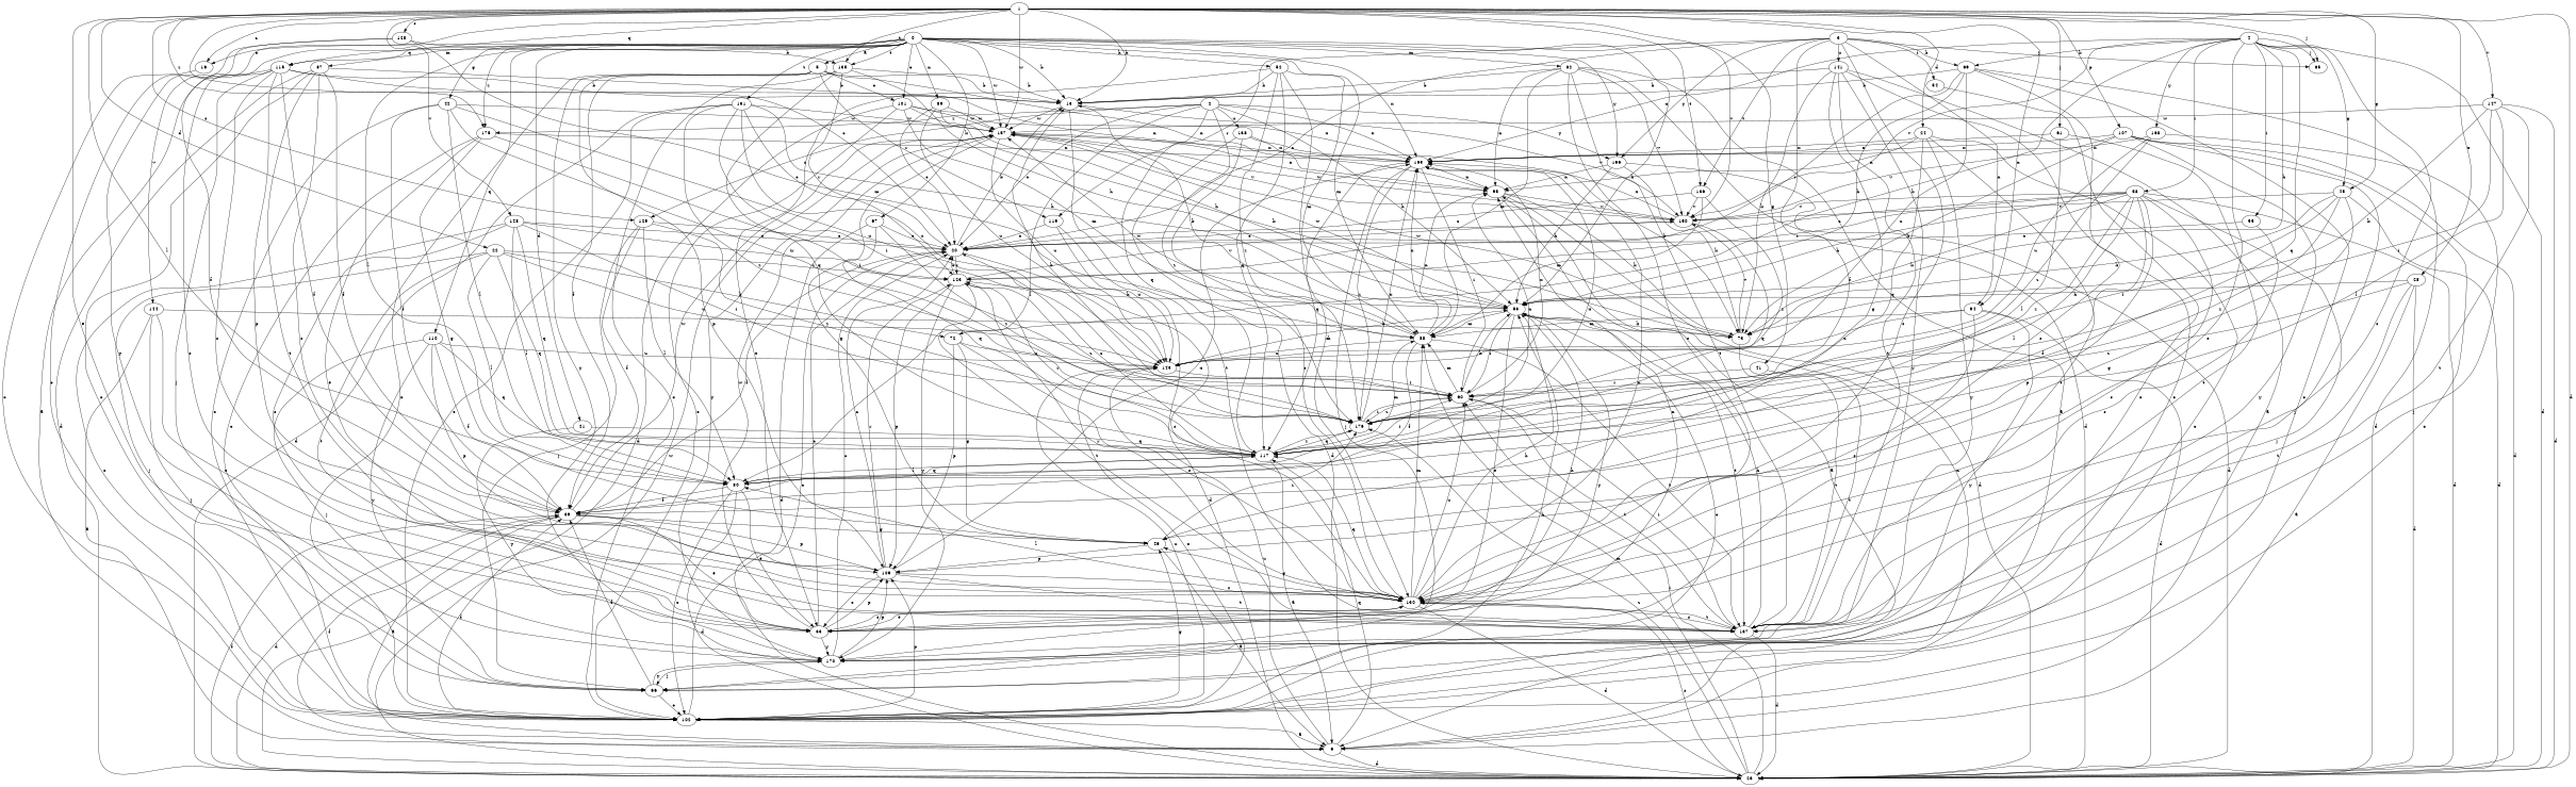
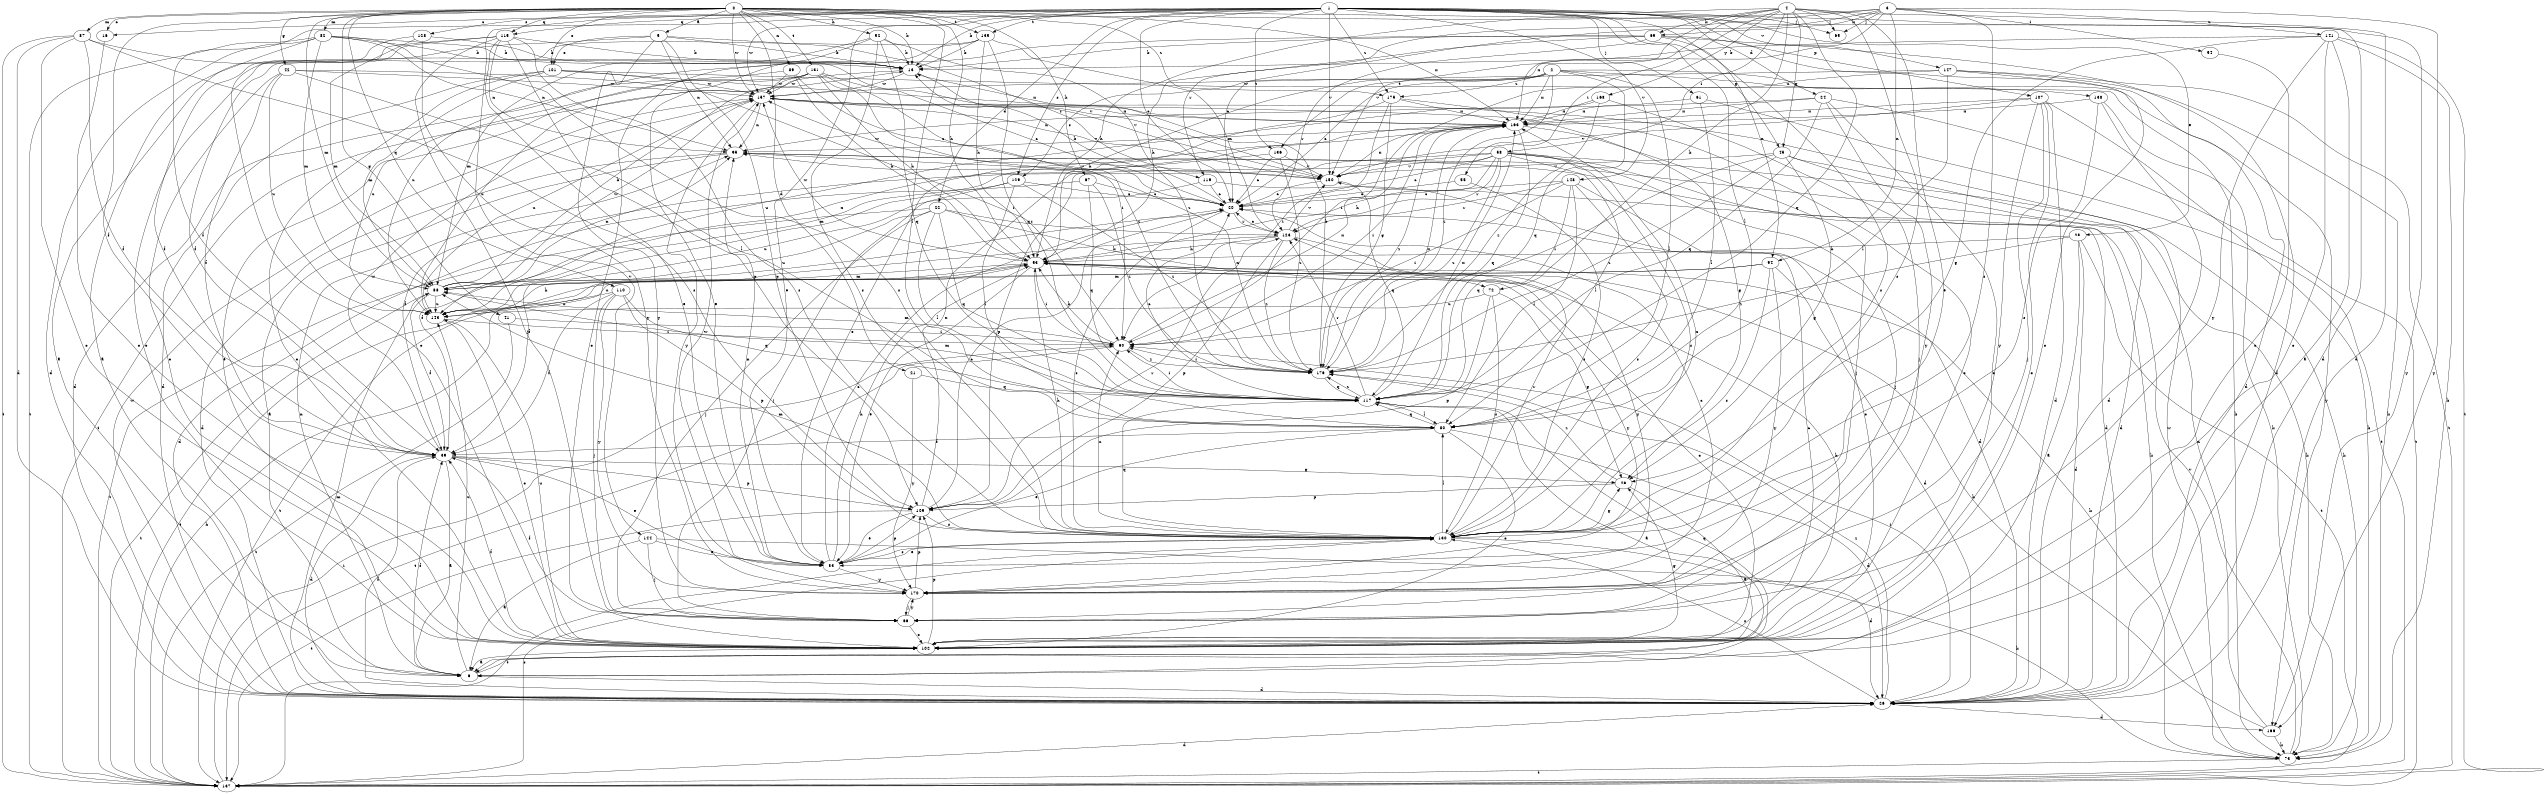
  strict digraph {
    0
    5
    13
    16
    21
    39
    41
    42
    52
    53
    67
    80
    82
    87
    88
    89
    101
    110
    115
    131
    135
    157
    163
    166
    175
    119
    95
    102
    109
    170
    150
    137
    117
    26
    33
    6
    46
    60
    143
    176
    130
    73
    20
    66
    123
    1
    22
    24
    28
    45
    61
    65
    94
    107
    128
    129
    136
    144
    147
    148
    72
    2
    138
    3
    54
    69
    141
    4
    55
    58
    168
    0 -> 5 [label=a]
    0 -> 13 [label=b]
    0 -> 16 [label=c]
    0 -> 21 [label=d]
    0 -> 39 [label=f]
    0 -> 41 [label=g]
    0 -> 42 [label=g]
    0 -> 52 [label=h]
    0 -> 53 [label=h]
    0 -> 67 [label=k]
    0 -> 80 [label=l]
    0 -> 82 [label=m]
    0 -> 87 [label=m]
    0 -> 88 [label=m]
    0 -> 89 [label=n]
    0 -> 101 [label=o]
    0 -> 110 [label=q]
    0 -> 115 [label=q]
    0 -> 131 [label=t]
    0 -> 135 [label=t]
    0 -> 157 [label=w]
    0 -> 163 [label=x]
    0 -> 166 [label=y]
    0 -> 175 [label=z]
    5 -> 13 [label=b]
    5 -> 101 [label=o]
    5 -> 119 [label=r]
    5 -> 95 [label=n]
    5 -> 102 [label=o]
    5 -> 109 [label=p]
    5 -> 170 [label=y]
    13 -> 157 [label=w]
    13 -> 150 [label=v]
    13 -> 137 [label=t]
    16 -> 102 [label=o]
    21 -> 170 [label=y]
    21 -> 117 [label=q]
    39 -> 157 [label=w]
    39 -> 109 [label=p]
    39 -> 26 [label=d]
    39 -> 33 [label=e]
    39 -> 6 [label=a]
    39 -> 46 [label=g]
    41 -> 137 [label=t]
    41 -> 60 [label=i]
    42 -> 39 [label=f]
    42 -> 80 [label=l]
    42 -> 157 [label=w]
    42 -> 102 [label=o]
    42 -> 60 [label=i]
    42 -> 143 [label=u]
    52 -> 13 [label=b]
    52 -> 88 [label=m]
    52 -> 117 [label=q]
    52 -> 33 [label=e]
    52 -> 176 [label=z]
    52 -> 130 [label=s]
    53 -> 88 [label=m]
    53 -> 157 [label=w]
    53 -> 102 [label=o]
    53 -> 170 [label=y]
    53 -> 137 [label=t]
    53 -> 33 [label=e]
    53 -> 60 [label=i]
    53 -> 73 [label=k]
    67 -> 117 [label=q]
    67 -> 26 [label=d]
    67 -> 176 [label=z]
    67 -> 20 [label=c]
    80 -> 39 [label=f]
    80 -> 102 [label=o]
    80 -> 117 [label=q]
    80 -> 26 [label=d]
    80 -> 33 [label=e]
    82 -> 13 [label=b]
    82 -> 88 [label=m]
    82 -> 95 [label=n]
    82 -> 150 [label=v]
    82 -> 137 [label=t]
    82 -> 26 [label=d]
    82 -> 6 [label=a]
    82 -> 130 [label=s]
    87 -> 13 [label=b]
    87 -> 39 [label=f]
    87 -> 102 [label=o]
    87 -> 137 [label=t]
    87 -> 26 [label=d]
    87 -> 130 [label=s]
    88 -> 13 [label=b]
    88 -> 39 [label=f]
    88 -> 157 [label=w]
    88 -> 163 [label=x]
    88 -> 95 [label=n]
    88 -> 137 [label=t]
    88 -> 143 [label=u]
    89 -> 53 [label=h]
    89 -> 157 [label=w]
    89 -> 143 [label=u]
    89 -> 20 [label=c]
    101 -> 88 [label=m]
    101 -> 157 [label=w]
    101 -> 163 [label=x]
    101 -> 102 [label=o]
    101 -> 26 [label=d]
    101 -> 73 [label=k]
    110 -> 39 [label=f]
    110 -> 109 [label=p]
    110 -> 170 [label=y]
    110 -> 117 [label=q]
    110 -> 143 [label=u]
    110 -> 66 [label=j]
    115 -> 13 [label=b]
    115 -> 39 [label=f]
    115 -> 95 [label=n]
    115 -> 109 [label=p]
    115 -> 33 [label=e]
    115 -> 6 [label=a]
    115 -> 130 [label=s]
    115 -> 66 [label=j]
    131 -> 53 [label=h]
    131 -> 157 [label=w]
    131 -> 102 [label=e]
    131 -> 26 [label=d]
    131 -> 60 [label=i]
    131 -> 143 [label=u]
    131 -> 176 [label=z]
    131 -> 20 [label=c]
    135 -> 13 [label=b]
    135 -> 39 [label=f]
    135 -> 53 [label=h]
    135 -> 102 [label=o]
    135 -> 117 [label=q]
    135 -> 123 [label=r]
    157 -> 163 [label=x]
    157 -> 95 [label=n]
    157 -> 170 [label=y]
    157 -> 150 [label=v]
    157 -> 46 [label=g]
    157 -> 143 [label=u]
    163 -> 95 [label=n]
    163 -> 117 [label=q]
    163 -> 60 [label=i]
    163 -> 176 [label=z]
    163 -> 66 [label=j]
    166 -> 53 [label=h]
    166 -> 95 [label=n]
-   166 -> 26 [label=d]
+   26 -> 166 [label=d]
    166 -> 73 [label=k]
    175 -> 163 [label=x]
    175 -> 102 [label=o]
    175 -> 33 [label=e]
-   175 -> 46 [label=g]
+   175 -> 176 [label=g]
    175 -> 60 [label=i]
    119 -> 26 [label=d]
    119 -> 143 [label=u]
    119 -> 20 [label=c]
    95 -> 150 [label=v]
    95 -> 26 [label=d]
    95 -> 6 [label=a]
    95 -> 73 [label=k]
    102 -> 39 [label=f]
    102 -> 53 [label=h]
    102 -> 109 [label=p]
    102 -> 6 [label=a]
    102 -> 46 [label=g]
    102 -> 143 [label=u]
    102 -> 20 [label=c]
    109 -> 163 [label=x]
    109 -> 137 [label=t]
    109 -> 33 [label=e]
    109 -> 130 [label=s]
    109 -> 20 [label=c]
    109 -> 123 [label=r]
    170 -> 109 [label=p]
    170 -> 20 [label=c]
    170 -> 66 [label=j]
    150 -> 157 [label=w]
    150 -> 163 [label=x]
    150 -> 117 [label=q]
    150 -> 20 [label=c]
    137 -> 53 [label=h]
    137 -> 26 [label=d]
    137 -> 60 [label=i]
    137 -> 130 [label=s]
    117 -> 80 [label=l]
    117 -> 88 [label=m]
    117 -> 163 [label=x]
    117 -> 6 [label=a]
    117 -> 60 [label=i]
    117 -> 176 [label=z]
    117 -> 20 [label=c]
    117 -> 123 [label=r]
    26 -> 39 [label=f]
    26 -> 88 [label=m]
    26 -> 157 [label=w]
    26 -> 60 [label=i]
    26 -> 176 [label=z]
    26 -> 130 [label=s]
    33 -> 53 [label=h]
    33 -> 157 [label=w]
    33 -> 95 [label=n]
    33 -> 109 [label=p]
    33 -> 170 [label=y]
    33 -> 130 [label=s]
    33 -> 20 [label=c]
    6 -> 39 [label=f]
    6 -> 95 [label=n]
    6 -> 117 [label=q]
    6 -> 26 [label=d]
    6 -> 143 [label=u]
    46 -> 109 [label=p]
    46 -> 6 [label=a]
    46 -> 176 [label=z]
    60 -> 53 [label=h]
    60 -> 88 [label=m]
    60 -> 163 [label=x]
    60 -> 137 [label=t]
    60 -> 176 [label=z]
    143 -> 53 [label=h]
    143 -> 102 [label=o]
    143 -> 60 [label=i]
    176 -> 13 [label=b]
    176 -> 163 [label=x]
    176 -> 95 [label=n]
    176 -> 117 [label=q]
    176 -> 60 [label=i]
    130 -> 53 [label=h]
    130 -> 80 [label=l]
    130 -> 88 [label=m]
    130 -> 163 [label=x]
    130 -> 137 [label=t]
    130 -> 117 [label=q]
    130 -> 26 [label=d]
    130 -> 33 [label=e]
    130 -> 46 [label=g]
    130 -> 60 [label=u]
    130 -> 123 [label=r]
    73 -> 157 [label=w]
    73 -> 150 [label=v]
    73 -> 137 [label=t]
    20 -> 13 [label=b]
    20 -> 39 [label=f]
    20 -> 130 [label=s]
    20 -> 123 [label=r]
    66 -> 39 [label=f]
    66 -> 102 [label=o]
    66 -> 170 [label=y]
    123 -> 53 [label=h]
    123 -> 109 [label=p]
    123 -> 170 [label=y]
    123 -> 150 [label=v]
    123 -> 137 [label=t]
    123 -> 176 [label=z]
    123 -> 20 [label=c]
    1 -> 13 [label=b]
    1 -> 16 [label=c]
    1 -> 80 [label=l]
    1 -> 115 [label=q]
    1 -> 135 [label=t]
    1 -> 157 [label=w]
    1 -> 175 [label=z]
    1 -> 150 [label=v]
    1 -> 26 [label=d]
    1 -> 33 [label=e]
    1 -> 20 [label=c]
    1 -> 22 [label=d]
    1 -> 24 [label=d]
    1 -> 28 [label=e]
    1 -> 45 [label=g]
    1 -> 61 [label=j]
    1 -> 65 [label=j]
    1 -> 94 [label=n]
    1 -> 107 [label=p]
    1 -> 128 [label=s]
    1 -> 129 [label=s]
    1 -> 136 [label=t]
    1 -> 144 [label=v]
    1 -> 147 [label=v]
    1 -> 148 [label=v]
    22 -> 80 [label=l]
    22 -> 137 [label=t]
    22 -> 117 [label=q]
    22 -> 143 [label=u]
    22 -> 66 [label=j]
    22 -> 123 [label=r]
    22 -> 72 [label=k]
    24 -> 163 [label=x]
    24 -> 95 [label=n]
    24 -> 102 [label=o]
    24 -> 170 [label=y]
    24 -> 137 [label=t]
    24 -> 117 [label=q]
    28 -> 53 [label=h]
    28 -> 137 [label=t]
    28 -> 26 [label=d]
    28 -> 6 [label=a]
    28 -> 176 [label=z]
    45 -> 150 [label=v]
    45 -> 26 [label=d]
    45 -> 46 [label=g]
    45 -> 60 [label=i]
    45 -> 176 [label=z]
    45 -> 73 [label=k]
    61 -> 80 [label=l]
    61 -> 163 [label=x]
    61 -> 137 [label=t]
    94 -> 88 [label=m]
    94 -> 170 [label=y]
    94 -> 26 [label=d]
    94 -> 143 [label=u]
    94 -> 130 [label=s]
    107 -> 163 [label=x]
    107 -> 102 [label=o]
    107 -> 170 [label=y]
    107 -> 150 [label=v]
    107 -> 26 [label=d]
    107 -> 73 [label=k]
    107 -> 66 [label=j]
-   128 -> 135 [label=b]
+   128 -> 13 [label=b]
    128 -> 88 [label=m]
    128 -> 102 [label=o]
    128 -> 170 [label=y]
    129 -> 39 [label=f]
    129 -> 80 [label=l]
    129 -> 176 [label=z]
    129 -> 20 [label=c]
    129 -> 66 [label=j]
    136 -> 88 [label=m]
    136 -> 150 [label=v]
    136 -> 176 [label=z]
    136 -> 20 [label=c]
    144 -> 33 [label=e]
    144 -> 6 [label=a]
    144 -> 73 [label=k]
    144 -> 66 [label=j]
    147 -> 80 [label=l]
    147 -> 157 [label=w]
    147 -> 137 [label=t]
    147 -> 26 [label=d]
    147 -> 60 [label=i]
    147 -> 73 [label=k]
    148 -> 80 [label=l]
    148 -> 102 [label=o]
    148 -> 117 [label=q]
    148 -> 60 [label=i]
    148 -> 130 [label=s]
    148 -> 20 [label=c]
    148 -> 123 [label=r]
    72 -> 109 [label=p]
    72 -> 46 [label=g]
    72 -> 143 [label=u]
    72 -> 130 [label=s]
    2 -> 53 [label=h]
    2 -> 80 [label=l]
    2 -> 163 [label=x]
    2 -> 166 [label=y]
    2 -> 175 [label=z]
    2 -> 117 [label=q]
    2 -> 176 [label=z]
    2 -> 20 [label=c]
    2 -> 129 [label=s]
    2 -> 138 [label=u]
    138 -> 163 [label=x]
    138 -> 26 [label=d]
    138 -> 130 [label=s]
    138 -> 73 [label=k]
    3 -> 39 [label=f]
    3 -> 166 [label=y]
    3 -> 119 [label=r]
    3 -> 130 [label=s]
    3 -> 20 [label=c]
    3 -> 65 [label=j]
    3 -> 94 [label=n]
    3 -> 136 [label=t]
    3 -> 54 [label=i]
    3 -> 69 [label=k]
    3 -> 141 [label=u]
    54 -> 102 [label=o]
    69 -> 13 [label=b]
    69 -> 53 [label=h]
    69 -> 102 [label=o]
    69 -> 26 [label=d]
    69 -> 143 [label=u]
    69 -> 130 [label=s]
    69 -> 123 [label=r]
    141 -> 13 [label=b]
    141 -> 102 [label=o]
    141 -> 170 [label=y]
    141 -> 137 [label=t]
    141 -> 6 [label=a]
    141 -> 46 [label=g]
    141 -> 73 [label=k]
    4 -> 53 [label=h]
    4 -> 163 [label=x]
    4 -> 150 [label=v]
    4 -> 117 [label=q]
    4 -> 26 [label=d]
    4 -> 33 [label=e]
    4 -> 130 [label=s]
    4 -> 45 [label=g]
    4 -> 65 [label=j]
    4 -> 72 [label=k]
    4 -> 69 [label=k]
    4 -> 55 [label=i]
    4 -> 58 [label=i]
    4 -> 168 [label=y]
    55 -> 130 [label=s]
    55 -> 20 [label=c]
    58 -> 39 [label=f]
    58 -> 53 [label=h]
    58 -> 80 [label=l]
    58 -> 109 [label=p]
    58 -> 150 [label=v]
    58 -> 26 [label=d]
    58 -> 176 [label=z]
    58 -> 130 [label=s]
    58 -> 73 [label=k]
    58 -> 20 [label=c]
    58 -> 66 [label=j]
    58 -> 123 [label=r]
    168 -> 163 [label=x]
    168 -> 143 [label=u]
    168 -> 176 [label=z]
    168 -> 66 [label=j]
  }
